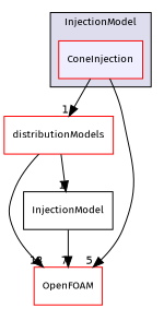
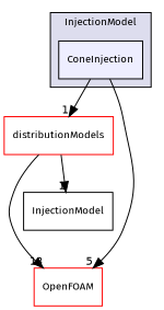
  digraph {
    compound=true
    fontname="Fira Sans"
    node [fontname="Fira Sans" fontsize=10 shape=box]
    edge [fontname="Fira Sans" headlabel=1 labeldistance=1.5 labelfontname=Helvetica labelfontsize=10]
-   n1 [fillcolor="#eeeeff" label=ConeInjection pencolor=black style=filled color=red]
+   n1 [fillcolor="#eeeeff" label=ConeInjection pencolor=black style=filled]
    n2 [color=red label=distributionModels]
    n3 [color=red label=OpenFOAM]
    n4 [label=InjectionModel]
    subgraph cluster_1 {
      bgcolor="#ddddee"
      fontsize=10
      label=InjectionModel
      pencolor=black
      n1
    }
    n1 -> n2
    n1 -> n3 [headlabel=5]
    n2 -> n3 [headlabel=13]
    n2 -> n4
-   n4 -> n3 [headlabel=7]
  }
